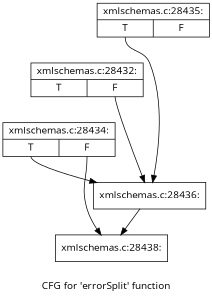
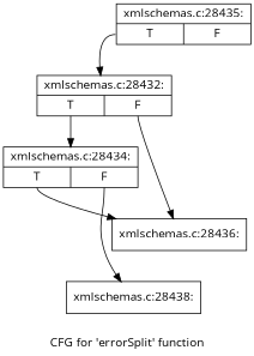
  digraph {
    fontname="Open Sans"
    label="CFG for 'errorSplit' function"
    node [fontname="Open Sans" shape=record]
    edge [fontname="Open Sans" tailport=s0]
    n1 [label="{xmlschemas.c:28432:|{<s0>T|<s1>F}}"]
    n2 [label="{xmlschemas.c:28434:|{<s0>T|<s1>F}}"]
    n3 [label="{xmlschemas.c:28436:}"]
    n4 [label="{xmlschemas.c:28438:}"]
    n5 [label="{xmlschemas.c:28435:|{<s0>T|<s1>F}}"]
+   n1 -> n2
    n1 -> n3 [tailport=s1]
    n2 -> n3
    n2 -> n4 [tailport=s1]
-   n3 -> n4
-   n5 -> n3
+   n5 -> n1
  }
